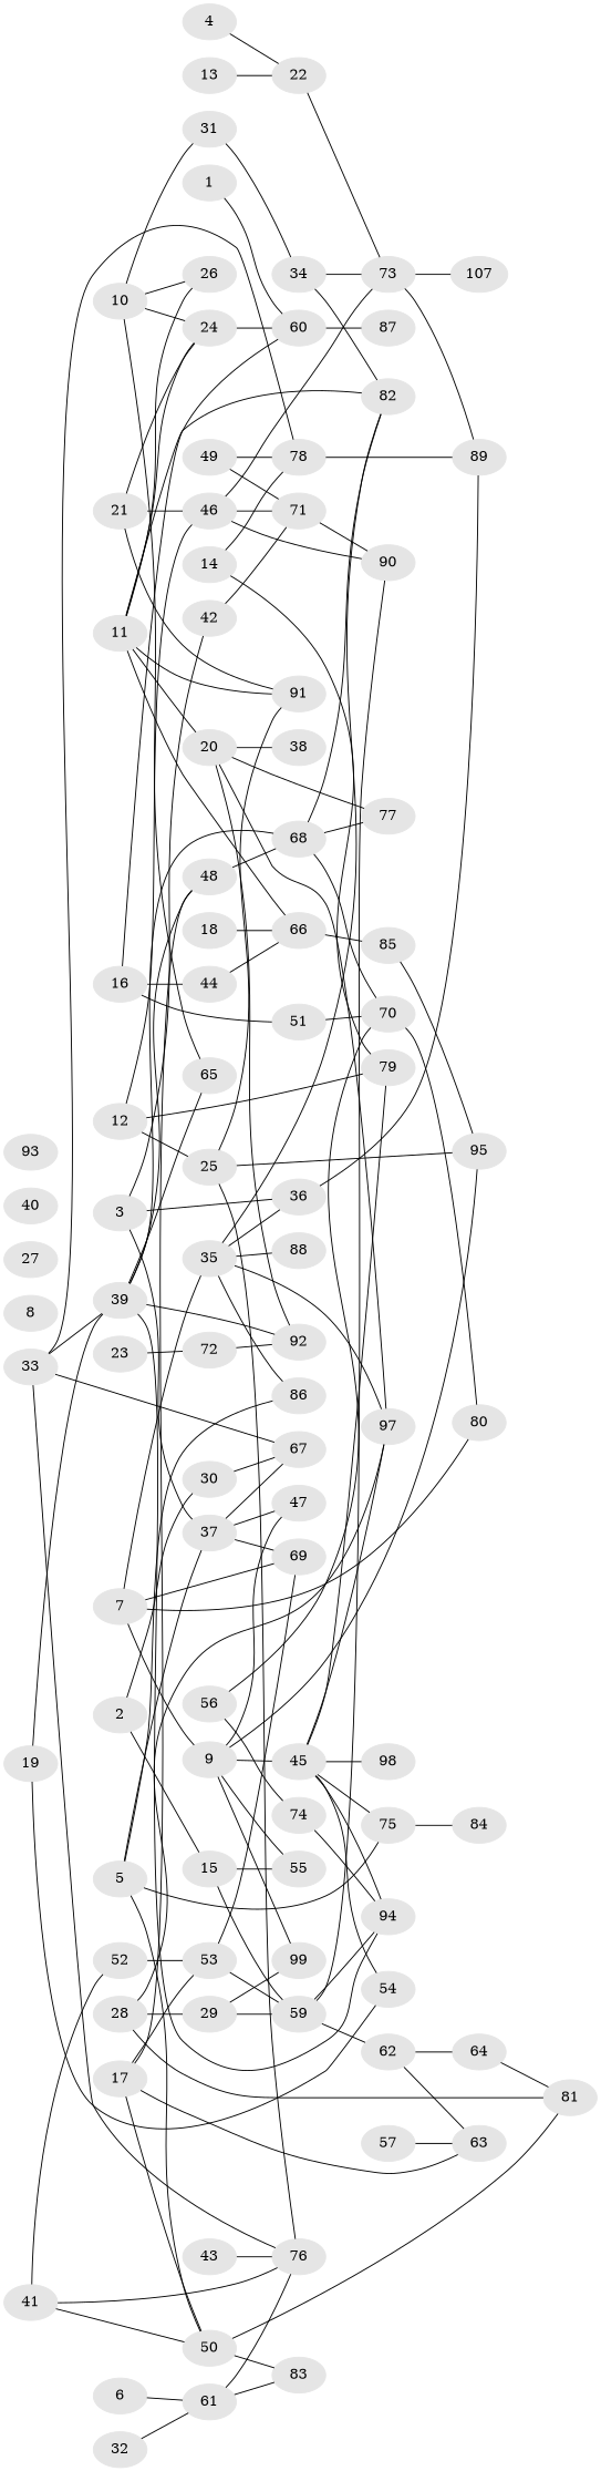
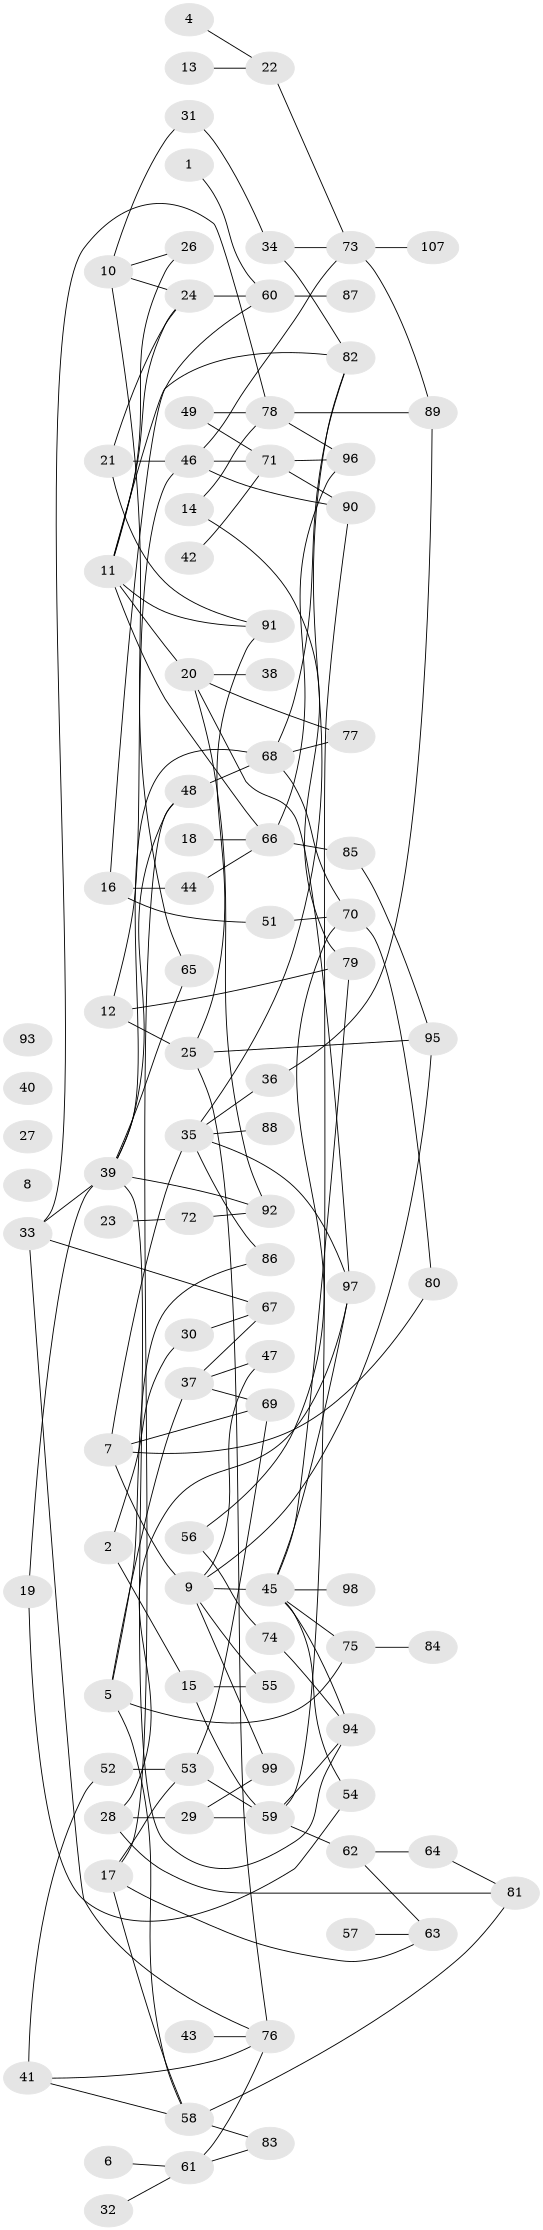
  graph {
    rankdir=LR
    node [color=gray90 style=filled]
    1
    60
    87
    2
    15
    30
    55
    59
    67
-   3
    36
    37
    42
    89
    69
    47
    71
    4
    22
    73
    5
-   50
+   50 [label=58]
    75
    86
    81
    83
    84
    6
    61
    76
    7
    9
    35
    80
    45
    95
    99
    82
    97
    88
    8
    79
    54
    94
    98
    10
    24
    26
    31
    65
    34
    11
    20
    66
    91
    38
    77
    92
    25
    85
+   96
    12
    46
    90
    13
    14
    78
    62
    16
    44
    51
    70
    17
    48
    53
    63
    68
    18
    19
    39
    21
    n82 [label=107]
    23
    72
    27
    28
    29
    32
    33
    40
    41
    52
    43
    49
    56
    74
    57
    64
    93
    1 -- 60
    60 -- 87
    2 -- 15
    2 -- 30
    15 -- 55
    15 -- 59
    30 -- 67
    59 -- 94
    59 -- 90
    59 -- 62
-   3 -- 36
-   3 -- 37
-   3 -- 42
    36 -- 89
    37 -- 67
    37 -- 69
    37 -- 47
    42 -- 71
+   71 -- 96
    71 -- 90
    4 -- 22
    22 -- 73
    73 -- 89
    73 -- n82
    5 -- 37
    5 -- 50
    5 -- 75
    5 -- 86
    50 -- 81
    50 -- 83
    75 -- 84
    6 -- 61
    61 -- 83
    61 -- 76
    7 -- 69
    7 -- 9
    7 -- 35
    7 -- 80
    9 -- 55
    9 -- 47
    9 -- 45
    9 -- 95
    9 -- 99
    35 -- 36
    35 -- 86
    35 -- 82
    35 -- 97
    35 -- 88
    45 -- 75
    45 -- 97
    45 -- 79
    45 -- 54
    45 -- 94
    45 -- 98
    10 -- 24
    10 -- 26
    10 -- 31
    10 -- 65
    24 -- 60
    31 -- 34
    34 -- 73
    34 -- 82
    11 -- 82
    11 -- 24
    11 -- 26
    11 -- 20
    11 -- 66
    11 -- 91
    20 -- 97
    20 -- 38
    20 -- 77
    20 -- 92
    66 -- 85
+   66 -- 96
    25 -- 76
    25 -- 95
    25 -- 91
    85 -- 95
    12 -- 79
    12 -- 25
    12 -- 46
    46 -- 71
    46 -- 73
    46 -- 90
    13 -- 22
    14 -- 79
    14 -- 78
    78 -- 89
+   78 -- 96
    62 -- 63
    62 -- 64
    16 -- 60
    16 -- 44
    16 -- 51
    44 -- 66
    51 -- 70
    70 -- 80
    17 -- 50
    17 -- 48
    17 -- 53
    17 -- 63
    48 -- 68
    53 -- 59
    53 -- 69
    68 -- 82
    68 -- 77
    68 -- 70
    18 -- 66
    19 -- 54
    19 -- 39
    39 -- 94
    39 -- 65
    39 -- 92
    39 -- 48
    39 -- 68
    21 -- 24
    21 -- 91
    21 -- 46
    23 -- 72
    72 -- 92
    28 -- 81
    28 -- 97
    28 -- 29
    29 -- 59
    29 -- 99
    32 -- 61
    33 -- 67
    33 -- 76
    33 -- 78
    33 -- 39
    41 -- 50
    41 -- 76
    41 -- 52
    52 -- 53
    43 -- 76
    49 -- 71
    49 -- 78
    56 -- 70
    56 -- 74
    74 -- 94
    57 -- 63
    64 -- 81
  }
